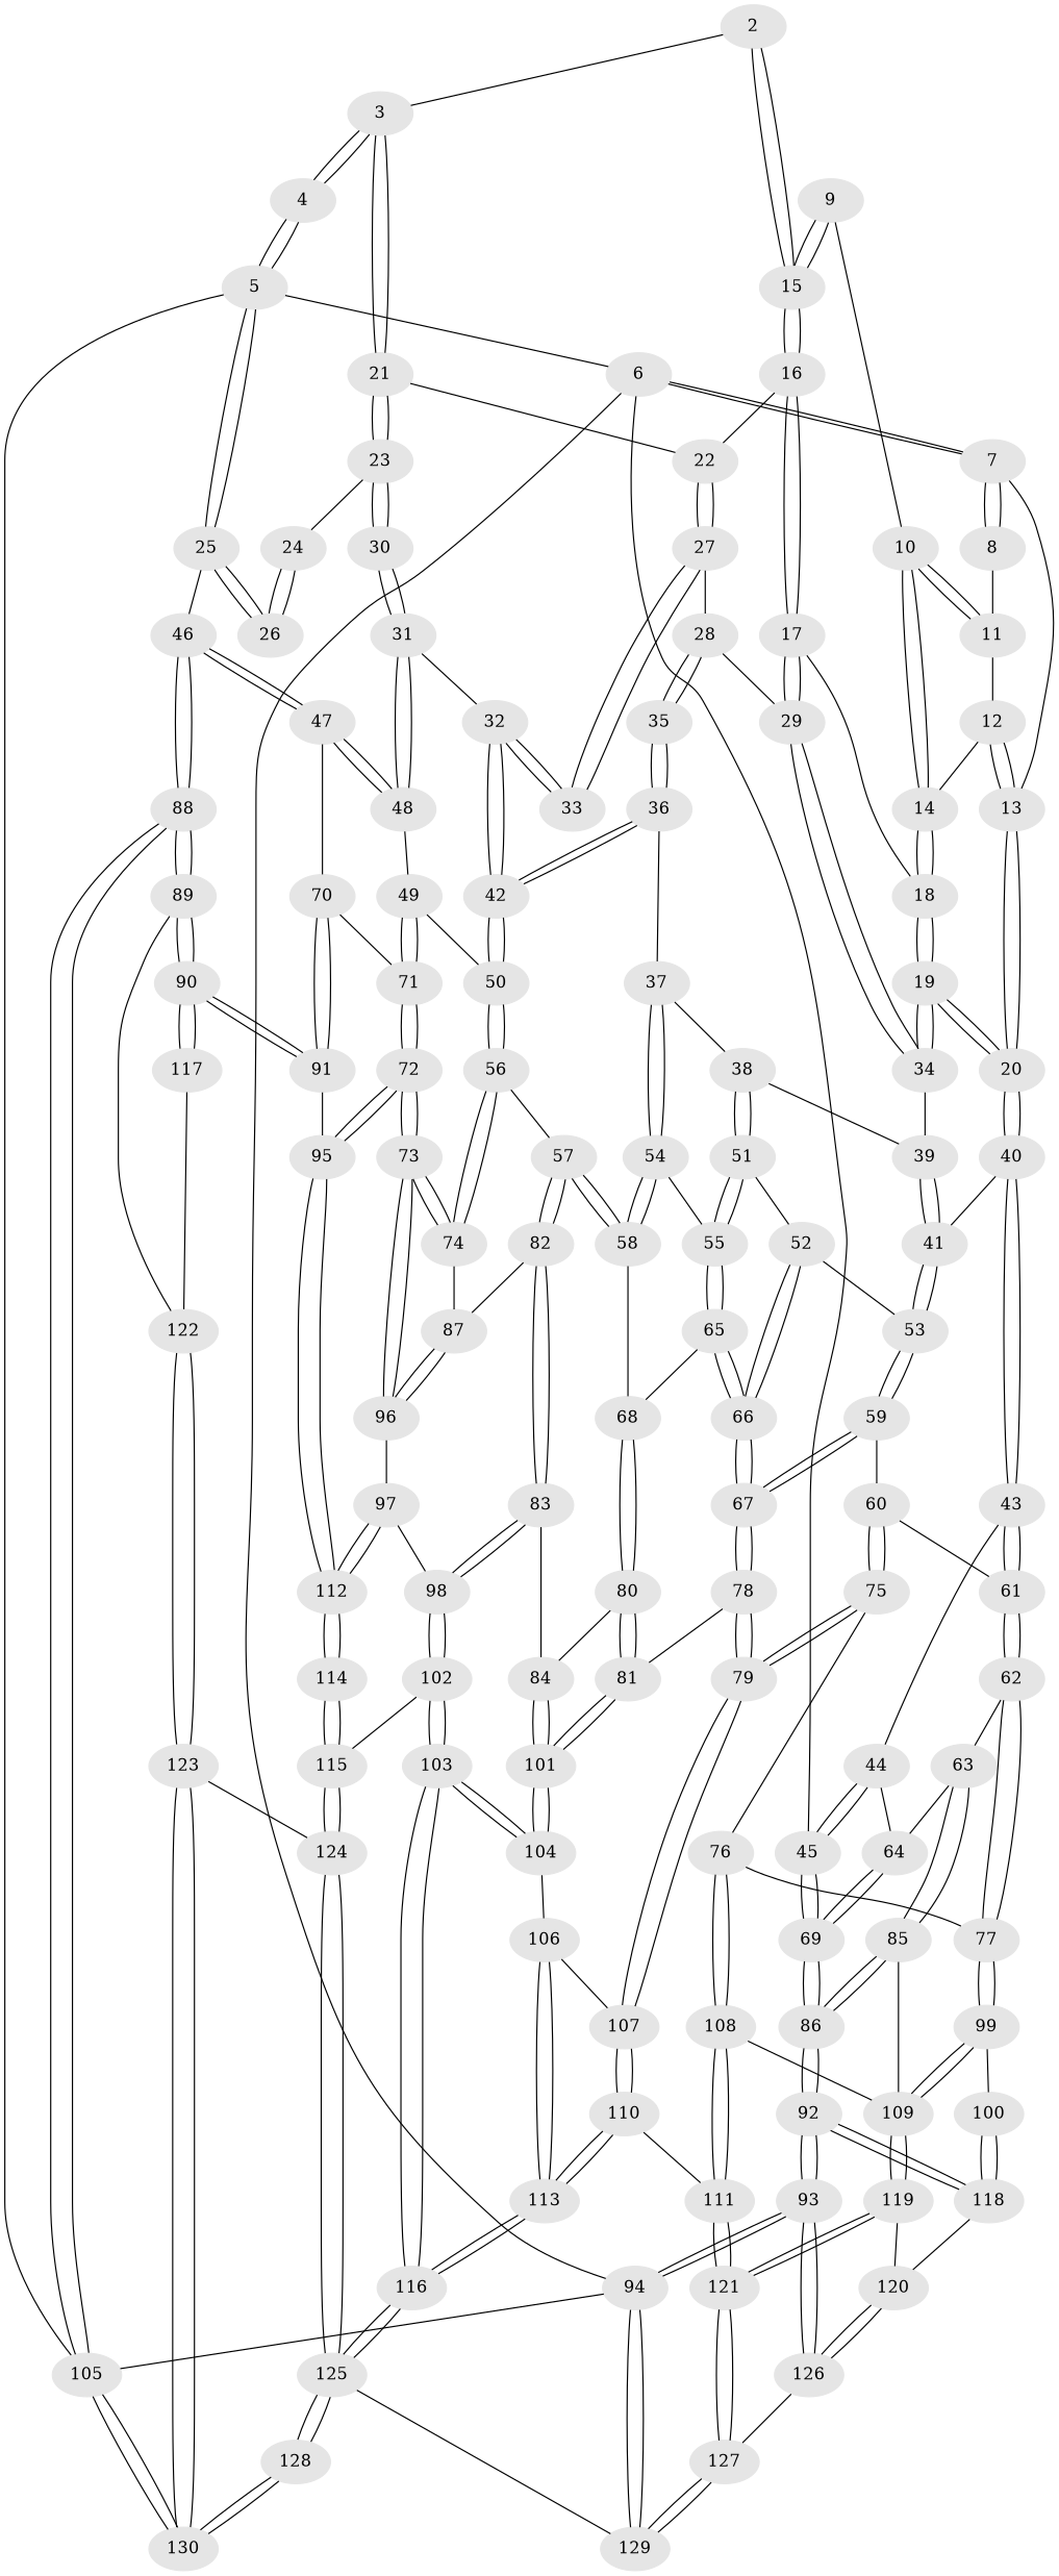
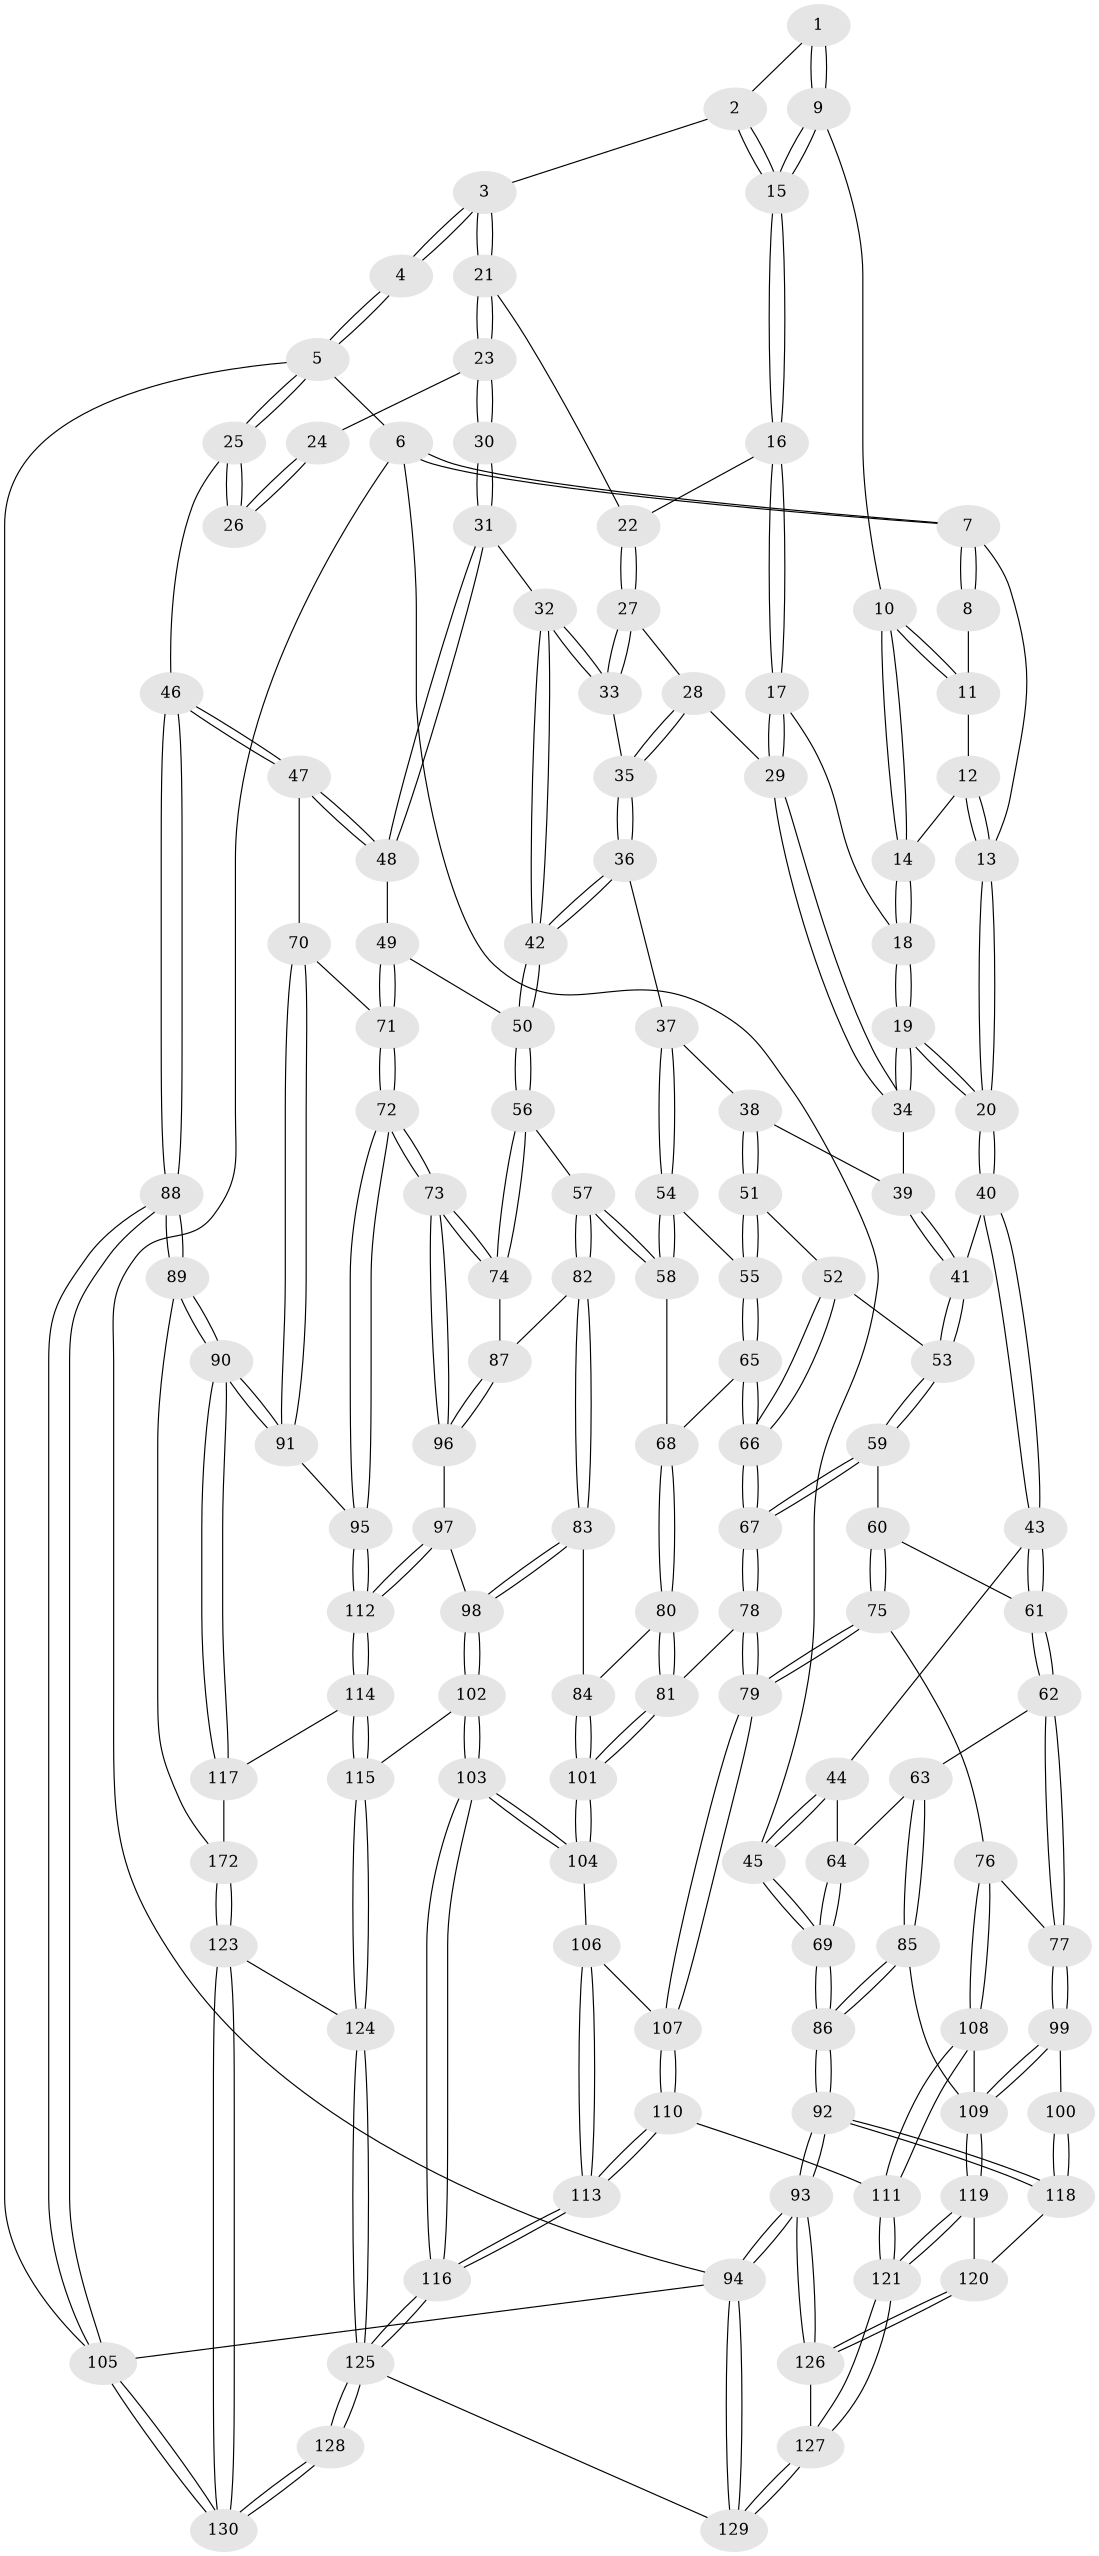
  graph {
    node [color=gray90 style=filled]
+   1
    2
    9
    3
    15
    10
    4
    21
    16
    5
    22
    23
    6
    25
    105
    7
    45
    94
    26
    46
    130
    8
    13
    69
    129
    11
    20
    12
    14
    18
    40
    19
    17
    29
    27
    34
    39
    41
    43
    24
    30
    28
    33
    31
    47
    88
    35
    36
    32
    48
    42
    49
    50
    37
    38
    54
    51
    55
    58
    52
    53
    44
    61
    59
    56
    64
    62
    86
    70
    89
    71
    91
    72
    57
    74
    66
    65
    67
    60
    68
    82
    87
    83
    80
    75
    78
    76
    79
    63
    77
    85
    99
    109
    81
    84
    92
    95
    73
    96
    112
    97
    108
    107
    111
    100
    101
    110
    104
    98
    102
    118
    93
    90
-   122
+   122 [label=172]
    117
    123
    126
    120
    127
    114
    103
    115
    119
    106
    116
    124
    125
    113
    121
    128
+   1 -- 2
+   1 -- 9
+   1 -- 9
    2 -- 3
    2 -- 15
    2 -- 15
    9 -- 15
    9 -- 15
    9 -- 10
    3 -- 4
    3 -- 4
    3 -- 21
    3 -- 21
    15 -- 16
    15 -- 16
    10 -- 11
    10 -- 11
    10 -- 14
    10 -- 14
    4 -- 5
    4 -- 5
    21 -- 22
    21 -- 23
    21 -- 23
    16 -- 22
    16 -- 17
    16 -- 17
    5 -- 6
    5 -- 25
    5 -- 25
    5 -- 105
    22 -- 27
    22 -- 27
    23 -- 24
    23 -- 30
    23 -- 30
    6 -- 7
    6 -- 7
    6 -- 45
    6 -- 94
    25 -- 26
    25 -- 26
    25 -- 46
    105 -- 130
    105 -- 130
    7 -- 8
    7 -- 8
    7 -- 13
    45 -- 69
    45 -- 69
    94 -- 105
    94 -- 129
    94 -- 129
    46 -- 47
    46 -- 47
    46 -- 88
    46 -- 88
    8 -- 11
    13 -- 20
    13 -- 20
    69 -- 86
    69 -- 86
    11 -- 12
    20 -- 40
    20 -- 40
    12 -- 13
    12 -- 13
    12 -- 14
    14 -- 18
    14 -- 18
    18 -- 19
    18 -- 19
    40 -- 41
    40 -- 43
    40 -- 43
    19 -- 20
    19 -- 20
    19 -- 34
    19 -- 34
    17 -- 18
    17 -- 29
    17 -- 29
    29 -- 34
    29 -- 34
    27 -- 28
    27 -- 33
    27 -- 33
    34 -- 39
    39 -- 41
    39 -- 41
    41 -- 53
    41 -- 53
    43 -- 44
    43 -- 61
    43 -- 61
    24 -- 26
    24 -- 26
    30 -- 31
    30 -- 31
    28 -- 29
    28 -- 35
    28 -- 35
+   33 -- 35
    31 -- 32
    31 -- 48
    31 -- 48
    47 -- 48
    47 -- 48
    47 -- 70
    88 -- 105
    88 -- 105
    88 -- 89
    88 -- 89
    35 -- 36
    35 -- 36
    36 -- 42
    36 -- 42
    36 -- 37
    32 -- 33
    32 -- 33
    32 -- 42
    32 -- 42
    48 -- 49
    42 -- 50
    42 -- 50
    49 -- 50
    49 -- 71
    49 -- 71
    50 -- 56
    50 -- 56
    37 -- 38
    37 -- 54
    37 -- 54
    38 -- 39
    38 -- 51
    38 -- 51
    54 -- 55
    54 -- 58
    54 -- 58
    51 -- 55
    51 -- 55
    51 -- 52
    55 -- 65
    55 -- 65
    58 -- 68
    52 -- 53
    52 -- 66
    52 -- 66
    53 -- 59
    53 -- 59
    44 -- 45
    44 -- 45
    44 -- 64
    61 -- 62
    61 -- 62
    59 -- 67
    59 -- 67
    59 -- 60
    56 -- 57
    56 -- 74
    56 -- 74
    64 -- 69
    64 -- 69
    62 -- 63
    62 -- 77
    62 -- 77
    86 -- 92
    86 -- 92
    70 -- 71
    70 -- 91
    70 -- 91
    89 -- 90
    89 -- 90
    89 -- 122
    71 -- 72
    71 -- 72
    91 -- 95
    72 -- 95
    72 -- 95
    72 -- 73
    72 -- 73
    57 -- 58
    57 -- 58
    57 -- 82
    57 -- 82
    74 -- 87
    66 -- 67
    66 -- 67
    65 -- 66
    65 -- 66
    65 -- 68
    67 -- 78
    67 -- 78
    60 -- 61
    60 -- 75
    60 -- 75
    68 -- 80
    68 -- 80
    82 -- 87
    82 -- 83
    82 -- 83
    87 -- 96
    87 -- 96
    83 -- 84
    83 -- 98
    83 -- 98
    80 -- 81
    80 -- 81
    80 -- 84
    75 -- 76
    75 -- 79
    75 -- 79
    78 -- 79
    78 -- 79
    78 -- 81
    76 -- 77
    76 -- 108
    76 -- 108
    79 -- 107
    79 -- 107
    63 -- 64
    63 -- 85
    63 -- 85
    77 -- 99
    77 -- 99
    85 -- 86
    85 -- 86
    85 -- 109
    99 -- 109
    99 -- 109
    99 -- 100
    109 -- 119
    109 -- 119
    81 -- 101
    81 -- 101
    84 -- 101
    84 -- 101
    92 -- 118
    92 -- 118
    92 -- 93
    92 -- 93
    95 -- 112
    95 -- 112
    73 -- 74
    73 -- 74
    73 -- 96
    73 -- 96
    96 -- 97
    112 -- 114
    112 -- 114
    97 -- 112
    97 -- 112
    97 -- 98
    108 -- 109
    108 -- 111
    108 -- 111
    107 -- 110
    107 -- 110
    111 -- 121
    111 -- 121
    100 -- 118
    100 -- 118
    101 -- 104
    101 -- 104
    110 -- 111
    110 -- 113
    110 -- 113
    104 -- 106
    98 -- 102
    98 -- 102
    102 -- 103
    102 -- 103
    102 -- 115
    118 -- 120
    93 -- 94
    93 -- 94
    93 -- 126
    93 -- 126
    90 -- 91
    90 -- 91
    90 -- 117
    90 -- 117
    122 -- 123
    122 -- 123
    117 -- 122
    123 -- 130
    123 -- 130
    123 -- 124
    126 -- 127
    120 -- 126
    120 -- 126
    127 -- 129
    127 -- 129
+   114 -- 117
    114 -- 115
    114 -- 115
    103 -- 104
    103 -- 104
    103 -- 116
    103 -- 116
    115 -- 124
    115 -- 124
    119 -- 120
    119 -- 121
    119 -- 121
    106 -- 107
    106 -- 113
    106 -- 113
    116 -- 125
    116 -- 125
    124 -- 125
    124 -- 125
    125 -- 129
    125 -- 128
    125 -- 128
    113 -- 116
    113 -- 116
    121 -- 127
    121 -- 127
    128 -- 130
    128 -- 130
  }
